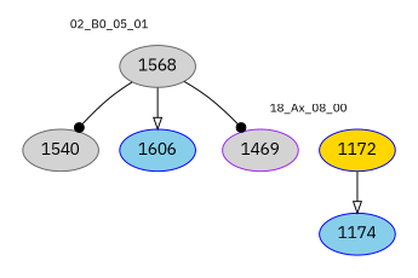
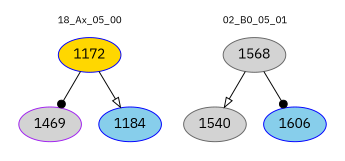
  digraph {
    fontname="IBM Plex Sans"
    node [color=blue fillcolor=lightgrey fontname="IBM Plex Sans" style=filled]
    edge [arrowhead=dot color=black fontname="IBM Plex Sans"]
    n1 [fillcolor=gold label=1172]
    n2 [color=purple label=1469]
-   n3 [fillcolor=skyblue label=1174]
+   n3 [fillcolor=skyblue label=1184]
    n4 [color=gray40 label=1568]
    n5 [color=gray40 label=1540]
    n6 [fillcolor=skyblue label=1606]
    subgraph cluster_1 {
      color=white
      fontsize=10
-     label="18_Ax_08_00"
+     label="18_Ax_05_00"
      n1
      n2
      n3
    }
    subgraph cluster_2 {
      color=white
      fontsize=10
      label="02_B0_05_01"
      n4
      n5
      n6
    }
-   n4 -> n2
+   n1 -> n2
    n1 -> n3 [arrowhead=onormal]
-   n4 -> n5
-   n4 -> n6 [arrowhead=onormal]
+   n4 -> n5 [arrowhead=onormal]
+   n4 -> n6
  }
